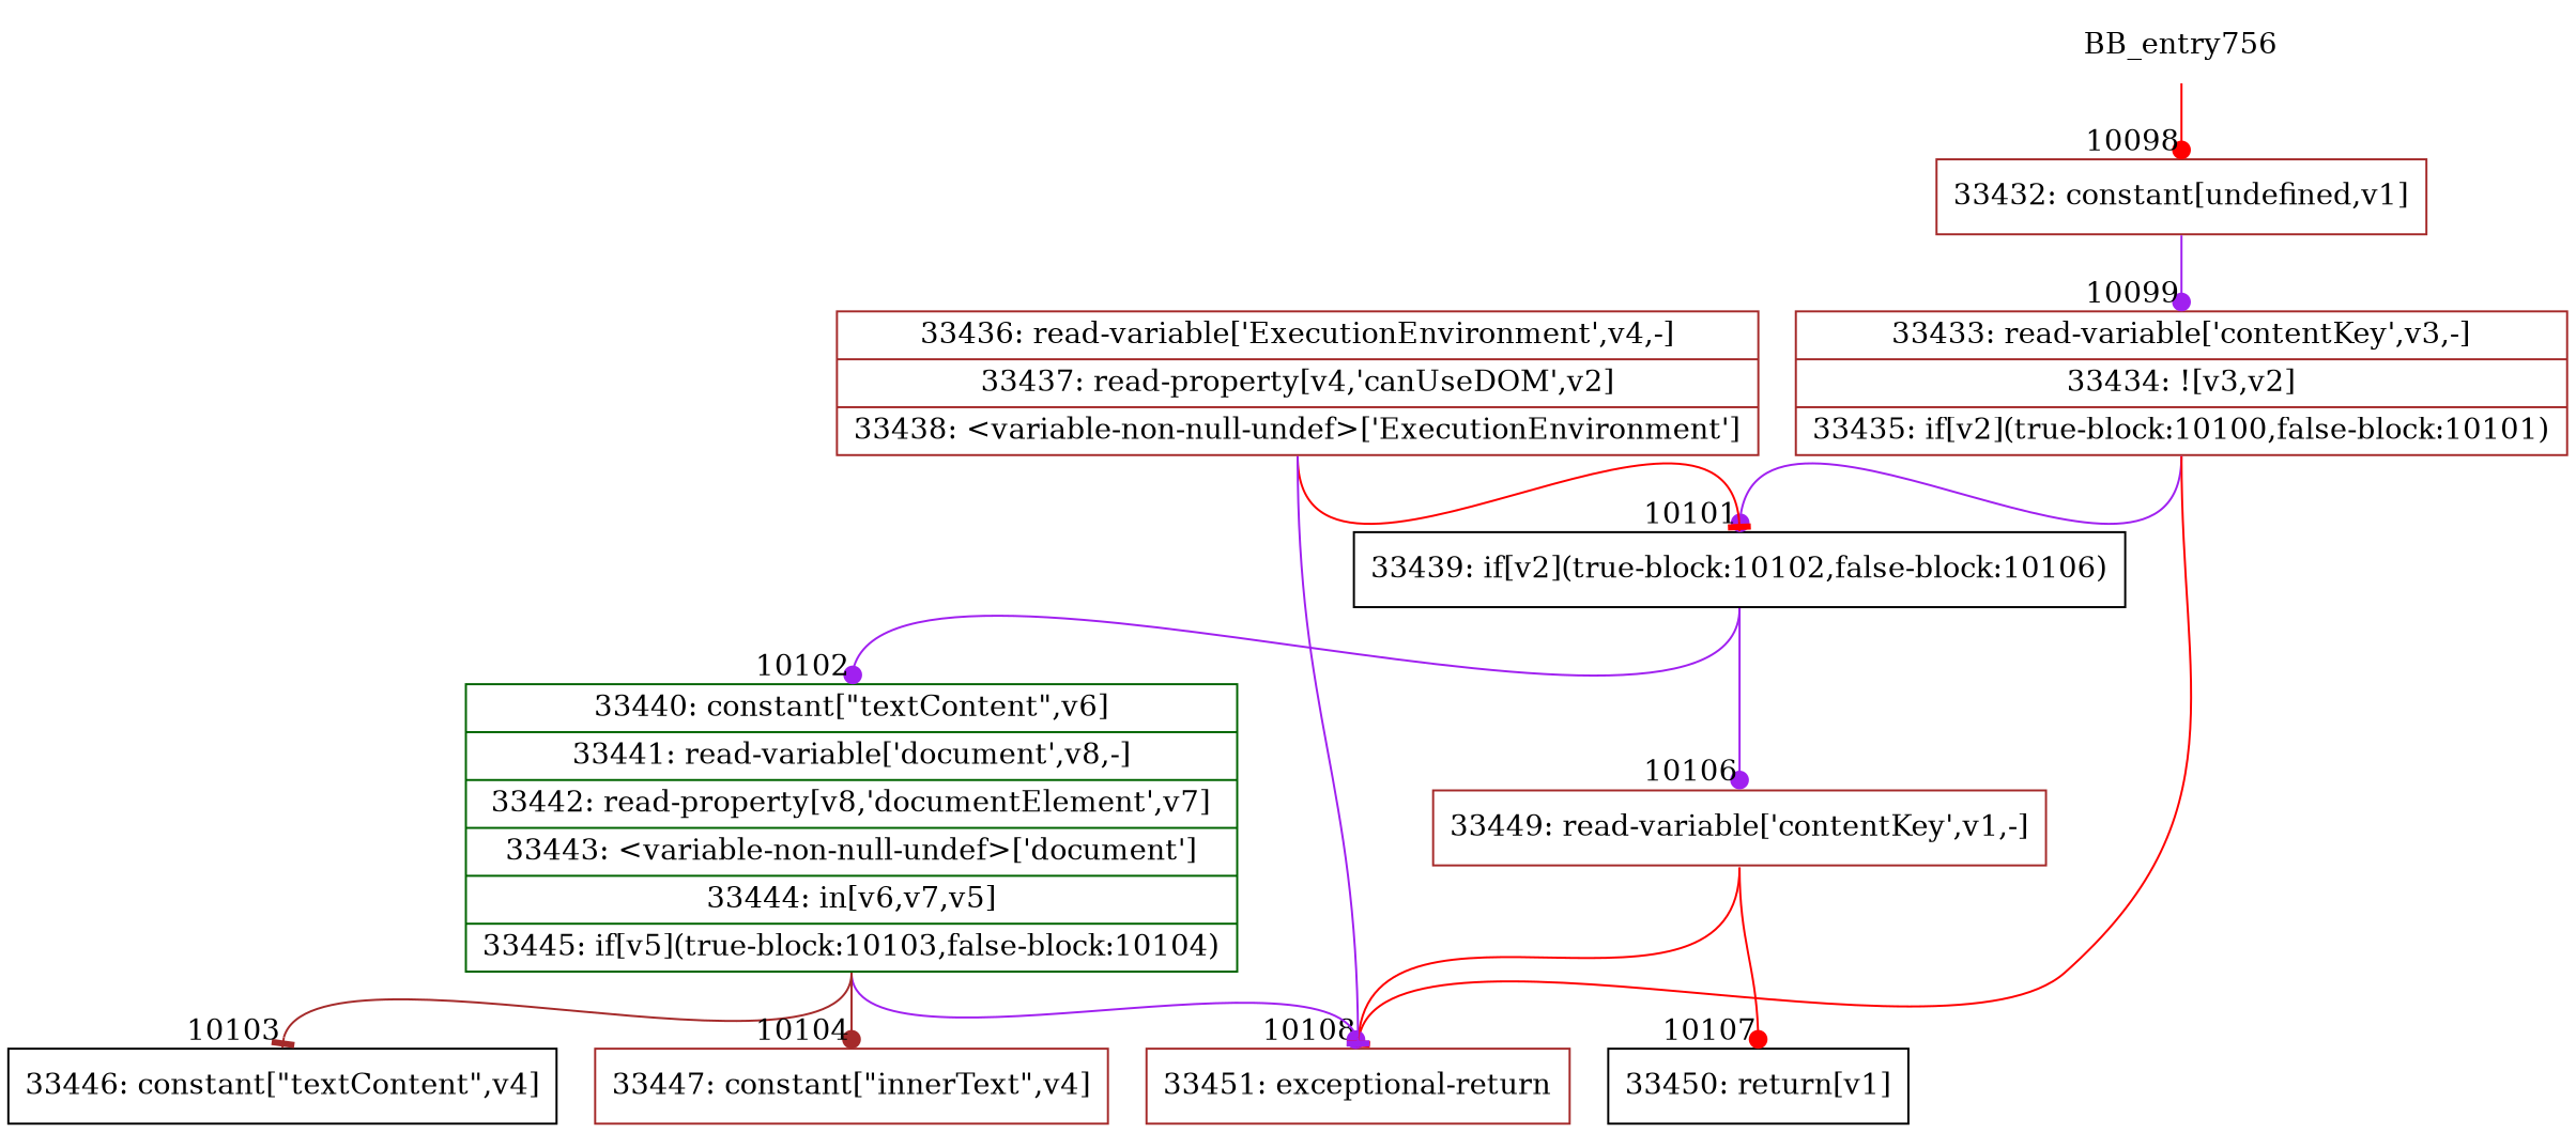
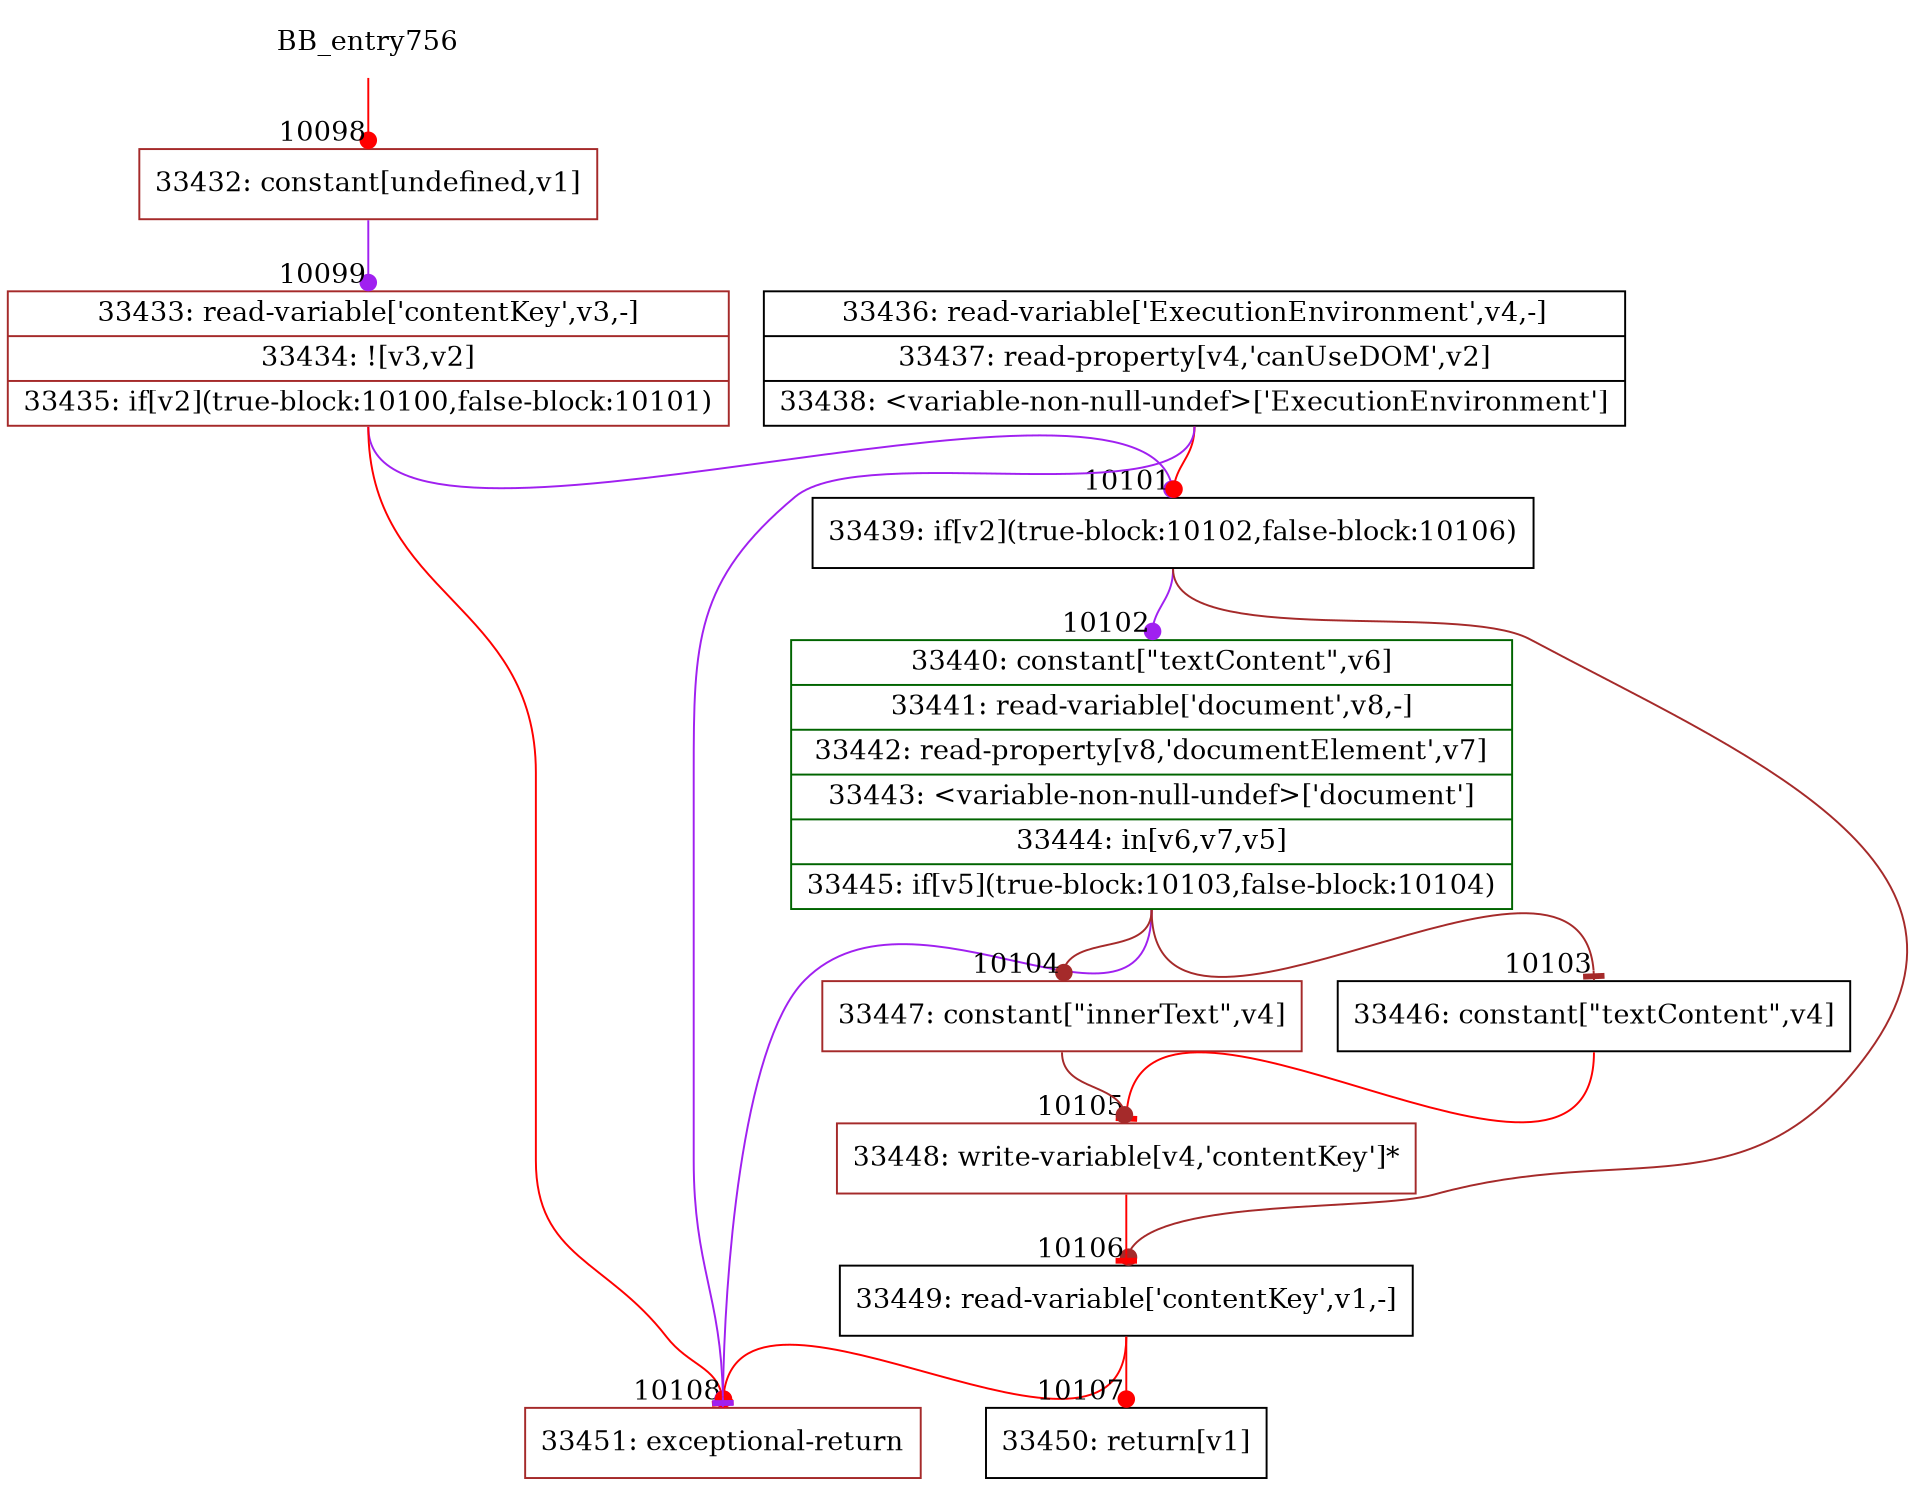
  digraph {
    rankdir=TD
    node [color=brown shape=record]
    edge [arrowhead=dot color=red headport=n tailport=s]
    n1 [color=black label=BB_entry756 shape=none]
    n2 [label="{33432: constant[undefined,v1]}"]
    n3 [label="{33433: read-variable['contentKey',v3,-]|33434: ![v3,v2]|33435: if[v2](true-block:10100,false-block:10101)}"]
    n4 [color=black label="{33439: if[v2](true-block:10102,false-block:10106)}"]
    n5 [label="{33451: exceptional-return}"]
    n6 [color=darkgreen label="{33440: constant[\"textContent\",v6]|33441: read-variable['document',v8,-]|33442: read-property[v8,'documentElement',v7]|33443: \<variable-non-null-undef\>['document']|33444: in[v6,v7,v5]|33445: if[v5](true-block:10103,false-block:10104)}"]
-   n7 [label="{33449: read-variable['contentKey',v1,-]}"]
-   n8 [label="{33436: read-variable['ExecutionEnvironment',v4,-]|33437: read-property[v4,'canUseDOM',v2]|33438: \<variable-non-null-undef\>['ExecutionEnvironment']}"]
+   n7 [color=black label="{33449: read-variable['contentKey',v1,-]}"]
+   n8 [color=black label="{33436: read-variable['ExecutionEnvironment',v4,-]|33437: read-property[v4,'canUseDOM',v2]|33438: \<variable-non-null-undef\>['ExecutionEnvironment']}"]
    n9 [color=black label="{33446: constant[\"textContent\",v4]}"]
    n10 [label="{33447: constant[\"innerText\",v4]}"]
    n11 [color=black label="{33450: return[v1]}"]
+   n12 [label="{33448: write-variable[v4,'contentKey']*}"]
    n1 -> n2 [headlabel="    10098"]
    n2 -> n3 [color=purple headlabel="      10099"]
    n3 -> n4 [color=purple headlabel="      10101"]
    n3 -> n5 [arrowhead=tee headlabel="      10108"]
    n4 -> n6 [color=purple headlabel="      10102"]
-   n4 -> n7 [color=purple headlabel="      10106"]
+   n4 -> n7 [color=brown headlabel="      10106"]
    n6 -> n5 [color=purple]
    n6 -> n9 [arrowhead=tee color=brown headlabel="      10103"]
    n6 -> n10 [color=brown headlabel="      10104"]
-   n7 -> n5 [arrowhead=tee]
+   n7 -> n5
    n7 -> n11 [headlabel="      10107"]
-   n8 -> n4 [arrowhead=tee]
+   n8 -> n4
    n8 -> n5 [arrowhead=tee color=purple]
+   n9 -> n12 [arrowhead=tee headlabel="      10105"]
+   n10 -> n12 [color=brown]
+   n12 -> n7 [arrowhead=tee]
  }
